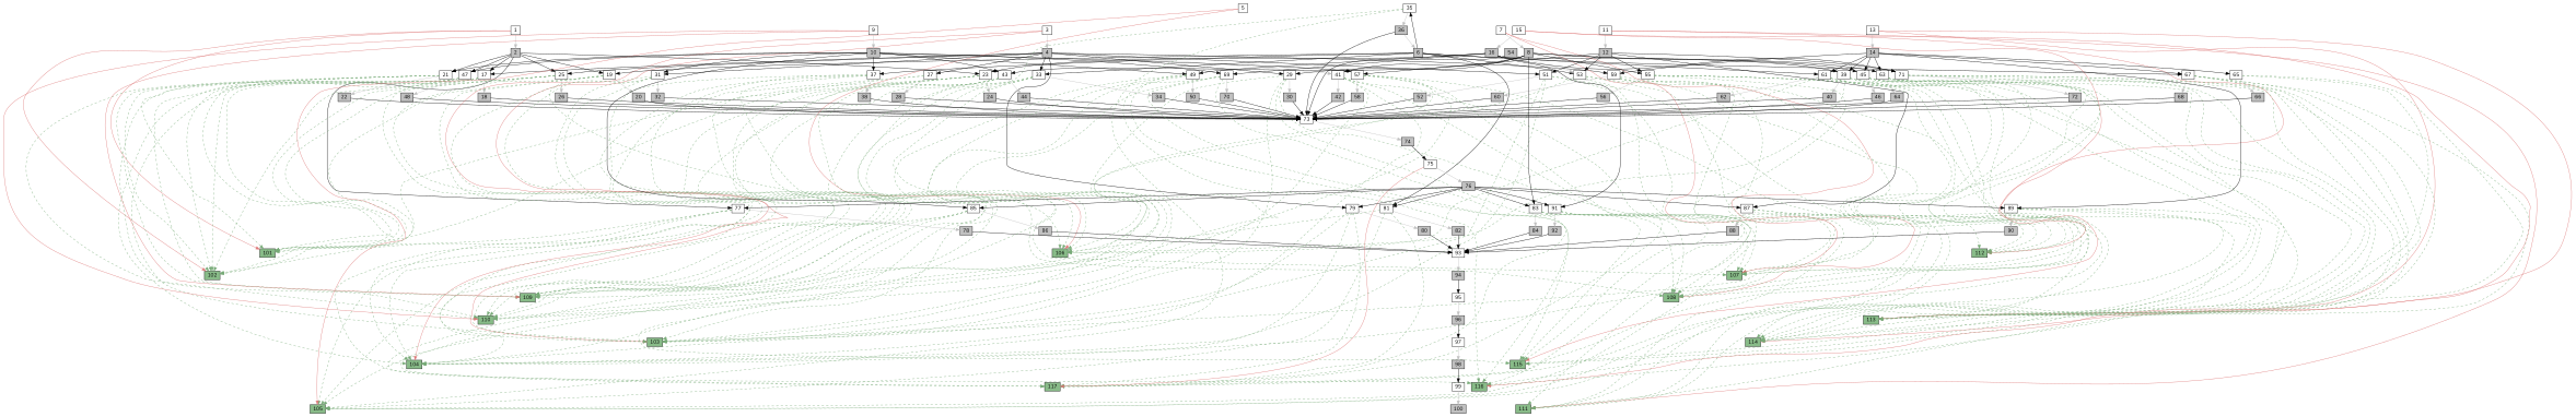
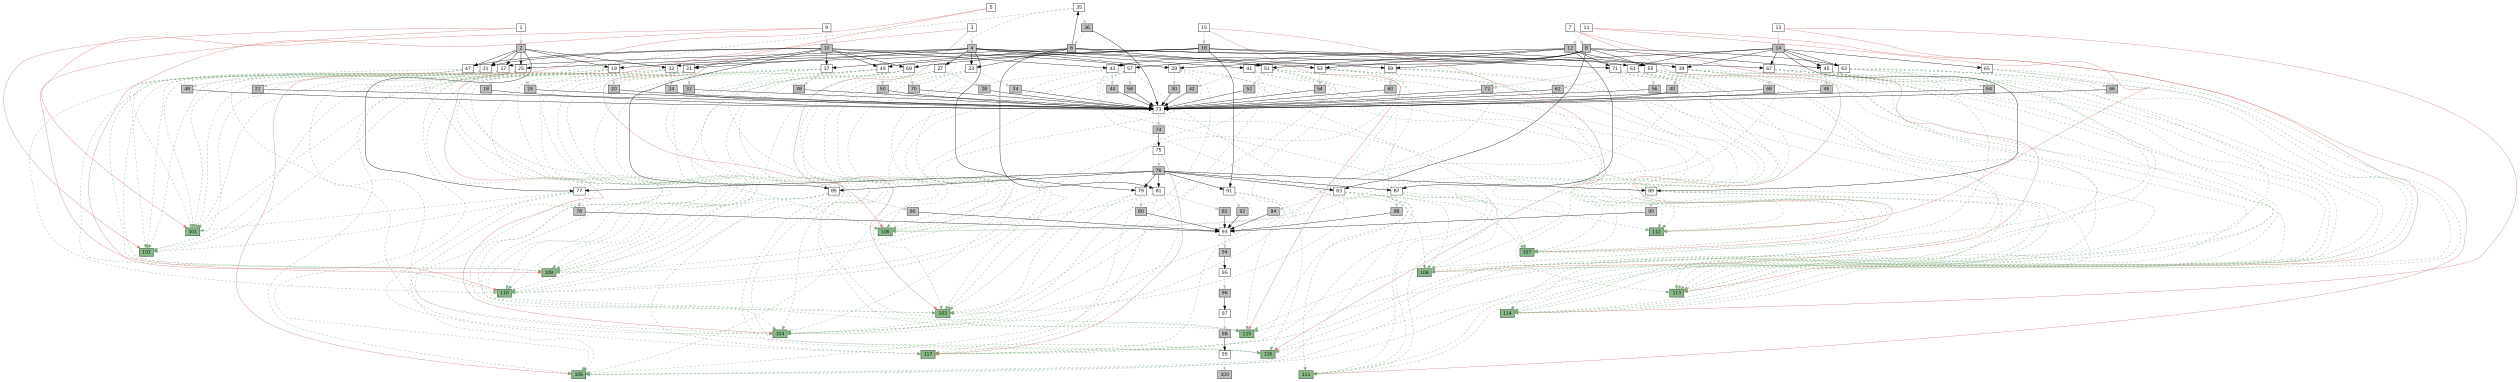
  strict digraph {
    fontname=Nunito
    node [fontname=Nunito shape=rect style=filled]
    edge [color="#77aa77" fontname=Nunito]
    1 [height=0 width=0 style=""]
    2 [fillcolor=gray height=0.1 width=0.1]
    101 [fillcolor="#88bb88" height=0.1 width=0.1]
    102 [fillcolor="#88bb88" height=0.1 width=0.1]
    17 [height=0 width=0 style=""]
    19 [height=0 width=0 style=""]
    21 [height=0 width=0 style=""]
    23 [height=0 width=0 style=""]
    25 [height=0 width=0 style=""]
    47 [height=0 width=0 style=""]
    77 [height=0 width=0 style=""]
    103 [fillcolor="#88bb88" height=0.1 width=0.1]
    104 [fillcolor="#88bb88" height=0.1 width=0.1]
    18 [fillcolor=gray height=0.1 width=0.1]
    105 [fillcolor="#88bb88" height=0.1 width=0.1]
    106 [fillcolor="#88bb88" height=0.1 width=0.1]
    20 [fillcolor=gray height=0.1 width=0.1]
    109 [fillcolor="#88bb88" height=0.1 width=0.1]
    110 [fillcolor="#88bb88" height=0.1 width=0.1]
    22 [fillcolor=gray height=0.1 width=0.1]
    115 [fillcolor="#88bb88" height=0.1 width=0.1]
    116 [fillcolor="#88bb88" height=0.1 width=0.1]
    24 [fillcolor=gray height=0.1 width=0.1]
    26 [fillcolor=gray height=0.1 width=0.1]
    48 [fillcolor=gray height=0.1 width=0.1]
    117 [fillcolor="#88bb88" height=0.1 width=0.1]
    78 [fillcolor=gray height=0.1 width=0.1]
    73 [height=0 width=0 style=""]
    93 [height=0 width=0 style=""]
    3 [height=0 width=0 style=""]
    4 [fillcolor=gray height=0.1 width=0.1]
    27 [height=0 width=0 style=""]
    29 [height=0 width=0 style=""]
    31 [height=0 width=0 style=""]
    33 [height=0 width=0 style=""]
    41 [height=0 width=0 style=""]
    51 [height=0 width=0 style=""]
    59 [height=0 width=0 style=""]
    79 [height=0 width=0 style=""]
    28 [fillcolor=gray height=0.1 width=0.1]
    107 [fillcolor="#88bb88" height=0.1 width=0.1]
    108 [fillcolor="#88bb88" height=0.1 width=0.1]
    30 [fillcolor=gray height=0.1 width=0.1]
    32 [fillcolor=gray height=0.1 width=0.1]
    34 [fillcolor=gray height=0.1 width=0.1]
    42 [fillcolor=gray height=0.1 width=0.1]
    111 [fillcolor="#88bb88" height=0.1 width=0.1]
    112 [fillcolor="#88bb88" height=0.1 width=0.1]
    52 [fillcolor=gray height=0.1 width=0.1]
    113 [fillcolor="#88bb88" height=0.1 width=0.1]
    114 [fillcolor="#88bb88" height=0.1 width=0.1]
    60 [fillcolor=gray height=0.1 width=0.1]
    80 [fillcolor=gray height=0.1 width=0.1]
    5 [height=0 width=0 style=""]
    6 [fillcolor=gray height=0.1 width=0.1]
    35 [height=0 width=0 style=""]
    37 [height=0 width=0 style=""]
    39 [height=0 width=0 style=""]
    53 [height=0 width=0 style=""]
    61 [height=0 width=0 style=""]
    81 [height=0 width=0 style=""]
    36 [fillcolor=gray height=0.1 width=0.1]
    38 [fillcolor=gray height=0.1 width=0.1]
    40 [fillcolor=gray height=0.1 width=0.1]
    54 [fillcolor=gray height=0.1 width=0.1]
    62 [fillcolor=gray height=0.1 width=0.1]
    82 [fillcolor=gray height=0.1 width=0.1]
    7 [height=0 width=0 style=""]
    8 [fillcolor=gray height=0.1 width=0.1]
    43 [height=0 width=0 style=""]
    45 [height=0 width=0 style=""]
    55 [height=0 width=0 style=""]
    63 [height=0 width=0 style=""]
    83 [height=0 width=0 style=""]
    44 [fillcolor=gray height=0.1 width=0.1]
    46 [fillcolor=gray height=0.1 width=0.1]
    56 [fillcolor=gray height=0.1 width=0.1]
    64 [fillcolor=gray height=0.1 width=0.1]
    84 [fillcolor=gray height=0.1 width=0.1]
    9 [height=0 width=0 style=""]
    10 [fillcolor=gray height=0.1 width=0.1]
    49 [height=0 width=0 style=""]
    57 [height=0 width=0 style=""]
    69 [height=0 width=0 style=""]
    85 [height=0 width=0 style=""]
    50 [fillcolor=gray height=0.1 width=0.1]
    58 [fillcolor=gray height=0.1 width=0.1]
    70 [fillcolor=gray height=0.1 width=0.1]
    86 [fillcolor=gray height=0.1 width=0.1]
    11 [height=0 width=0 style=""]
    12 [fillcolor=gray height=0.1 width=0.1]
    71 [height=0 width=0 style=""]
    87 [height=0 width=0 style=""]
    72 [fillcolor=gray height=0.1 width=0.1]
    88 [fillcolor=gray height=0.1 width=0.1]
    13 [height=0 width=0 style=""]
    14 [fillcolor=gray height=0.1 width=0.1]
    65 [height=0 width=0 style=""]
    67 [height=0 width=0 style=""]
    89 [height=0 width=0 style=""]
    66 [fillcolor=gray height=0.1 width=0.1]
    68 [fillcolor=gray height=0.1 width=0.1]
    90 [fillcolor=gray height=0.1 width=0.1]
    15 [height=0 width=0 style=""]
    16 [fillcolor=gray height=0.1 width=0.1]
    91 [height=0 width=0 style=""]
    92 [fillcolor=gray height=0.1 width=0.1]
    74 [fillcolor=gray height=0.1 width=0.1]
    75 [height=0 width=0 style=""]
    76 [fillcolor=gray height=0.1 width=0.1]
    94 [fillcolor=gray height=0.1 width=0.1]
    95 [height=0 width=0 style=""]
    96 [fillcolor=gray height=0.1 width=0.1]
    97 [height=0 width=0 style=""]
    98 [fillcolor=gray height=0.1 width=0.1]
    99 [height=0 width=0 style=""]
    100 [fillcolor=gray height=0.1 width=0.1]
    1 -> 2 [color=gray]
    1 -> 101 [color="#dd7777" weight=0]
    1 -> 102 [color="#dd7777" weight=0]
    2 -> 17 [color=""]
    2 -> 19 [color=""]
    2 -> 21 [color=""]
    2 -> 23 [color=""]
    2 -> 25 [color=""]
    2 -> 47 [color=""]
    2 -> 77 [color=""]
    17 -> 101 [style=dashed weight=0]
    17 -> 102 [style=dashed weight=0]
-   17 -> 103 [style=dashed weight=0]
    17 -> 104 [style=dashed weight=0]
    17 -> 18 [color=gray]
    19 -> 101 [style=dashed weight=0]
    19 -> 102 [style=dashed weight=0]
    19 -> 105 [style=dashed weight=0]
    19 -> 106 [style=dashed weight=0]
    19 -> 20 [color=gray]
    21 -> 101 [style=dashed weight=0]
    21 -> 102 [style=dashed weight=0]
    21 -> 109 [style=dashed weight=0]
    21 -> 110 [style=dashed weight=0]
    21 -> 22 [color=gray]
    23 -> 101 [style=dashed weight=0]
    23 -> 102 [style=dashed weight=0]
    23 -> 115 [style=dashed weight=0]
    23 -> 116 [style=dashed weight=0]
    23 -> 24 [color=gray]
    25 -> 101 [style=dashed weight=0]
    25 -> 102 [style=dashed weight=0]
    25 -> 103 [style=dashed weight=0]
    25 -> 104 [style=dashed weight=0]
    25 -> 26 [color=gray]
    47 -> 101 [style=dashed weight=0]
    47 -> 102 [style=dashed weight=0]
    47 -> 109 [style=dashed weight=0]
    47 -> 110 [style=dashed weight=0]
    47 -> 48 [color=gray]
    77 -> 101 [style=dashed weight=0]
    77 -> 102 [style=dashed weight=0]
    77 -> 117 [style=dashed weight=0]
    77 -> 78 [color=gray]
    18 -> 73 [color=""]
    20 -> 73 [color=""]
    22 -> 73 [color=""]
    24 -> 73 [color=""]
    26 -> 73 [color=""]
    48 -> 73 [color=""]
    78 -> 93 [color=""]
    73 -> 74 [color=gray]
    93 -> 94 [color=gray]
    3 -> 103 [color="#dd7777" weight=0]
    3 -> 104 [color="#dd7777" weight=0]
    3 -> 4 [color=gray]
    4 -> 17 [color=""]
    4 -> 25 [color=""]
    4 -> 27 [color=""]
    4 -> 29 [color=""]
    4 -> 31 [color=""]
    4 -> 33 [color=""]
-   4 -> 41 [color=gray]
+   4 -> 41 [color=""]
    4 -> 51 [color=""]
    4 -> 59 [color=""]
    4 -> 79 [color=""]
    27 -> 103 [style=dashed weight=0]
    27 -> 104 [style=dashed weight=0]
    27 -> 28 [color=gray]
    29 -> 103 [style=dashed weight=0]
    29 -> 104 [style=dashed weight=0]
    29 -> 107 [style=dashed weight=0]
    29 -> 108 [style=dashed weight=0]
    29 -> 30 [color=gray]
    31 -> 103 [style=dashed weight=0]
    31 -> 104 [style=dashed weight=0]
    31 -> 109 [style=dashed weight=0]
    31 -> 110 [style=dashed weight=0]
    31 -> 32 [color=gray]
    33 -> 103 [style=dashed weight=0]
    33 -> 104 [style=dashed weight=0]
    33 -> 105 [style=dashed weight=0]
    33 -> 106 [style=dashed weight=0]
    33 -> 34 [color=gray]
    41 -> 103 [style=dashed weight=0]
    41 -> 104 [style=dashed weight=0]
    41 -> 107 [style=dashed weight=0]
    41 -> 108 [style=dashed weight=0]
    41 -> 42 [color=gray]
    51 -> 103 [style=dashed weight=0]
    51 -> 104 [style=dashed weight=0]
    51 -> 111 [style=dashed weight=0]
    51 -> 112 [style=dashed weight=0]
    51 -> 52 [color=gray]
    59 -> 103 [style=dashed weight=0]
    59 -> 104 [style=dashed weight=0]
    59 -> 113 [style=dashed weight=0]
    59 -> 114 [style=dashed weight=0]
    59 -> 60 [color=gray]
    79 -> 103 [style=dashed weight=0]
    79 -> 104 [style=dashed weight=0]
    79 -> 117 [style=dashed weight=0]
    79 -> 80 [color=gray]
    28 -> 73 [color=""]
    30 -> 73 [color=""]
    32 -> 73 [color=""]
    34 -> 73 [color=""]
    42 -> 73 [color=""]
    52 -> 73 [color=""]
    60 -> 73 [color=""]
    80 -> 93 [color=""]
    5 -> 105 [color="#dd7777" weight=0]
    5 -> 106 [color="#dd7777" weight=0]
    6 -> 19 [color=""]
    6 -> 33 [color=""]
    6 -> 35 [color=""]
    6 -> 37 [color=""]
    6 -> 39 [color=""]
    6 -> 53 [color=""]
    6 -> 61 [color=""]
    6 -> 81 [color=""]
    35 -> 105 [style=dashed weight=0]
    35 -> 106 [style=dashed weight=0]
    35 -> 36 [color=gray]
    37 -> 105 [style=dashed weight=0]
    37 -> 106 [style=dashed weight=0]
    37 -> 109 [style=dashed weight=0]
    37 -> 110 [style=dashed weight=0]
    37 -> 38 [color=gray]
    39 -> 105 [style=dashed weight=0]
    39 -> 106 [style=dashed weight=0]
    39 -> 113 [style=dashed weight=0]
    39 -> 114 [style=dashed weight=0]
    39 -> 40 [color=gray]
    53 -> 105 [style=dashed weight=0]
    53 -> 106 [style=dashed weight=0]
    53 -> 111 [style=dashed weight=0]
    53 -> 112 [style=dashed weight=0]
-   54 -> 53 [color=gray]
+   53 -> 54 [color=gray]
    61 -> 105 [style=dashed weight=0]
    61 -> 106 [style=dashed weight=0]
    61 -> 113 [style=dashed weight=0]
    61 -> 114 [style=dashed weight=0]
    61 -> 62 [color=gray]
    81 -> 105 [style=dashed weight=0]
    81 -> 106 [style=dashed weight=0]
    81 -> 117 [style=dashed weight=0]
    81 -> 82 [color=gray]
    36 -> 73 [color=""]
    36 -> 6 [color=gray]
    38 -> 73 [color=""]
    40 -> 73 [color=""]
    54 -> 73 [color=""]
    62 -> 73 [color=""]
    82 -> 93 [color=""]
    7 -> 107 [color="#dd7777" weight=0]
    7 -> 108 [color="#dd7777" weight=0]
    7 -> 8 [color=gray]
    8 -> 29 [color=""]
    8 -> 41 [color=""]
    8 -> 43 [color=""]
    8 -> 45 [color=""]
    8 -> 55 [color=""]
    8 -> 63 [color=""]
    8 -> 83 [color=""]
    43 -> 109 [style=dashed weight=0]
    43 -> 110 [style=dashed weight=0]
    43 -> 107 [style=dashed weight=0]
    43 -> 108 [style=dashed weight=0]
    43 -> 44 [color=gray]
    45 -> 107 [style=dashed weight=0]
    45 -> 108 [style=dashed weight=0]
    45 -> 113 [style=dashed weight=0]
    45 -> 114 [style=dashed weight=0]
    45 -> 46 [color=gray]
    55 -> 107 [style=dashed weight=0]
    55 -> 108 [style=dashed weight=0]
    55 -> 111 [style=dashed weight=0]
    55 -> 112 [style=dashed weight=0]
    55 -> 56 [color=gray]
    63 -> 107 [style=dashed weight=0]
    63 -> 108 [style=dashed weight=0]
    63 -> 113 [style=dashed weight=0]
    63 -> 114 [style=dashed weight=0]
    63 -> 64 [color=gray]
    83 -> 117 [style=dashed weight=0]
    83 -> 107 [style=dashed weight=0]
    83 -> 108 [style=dashed weight=0]
    83 -> 84 [color=gray]
    44 -> 73 [color=""]
    46 -> 73 [color=""]
    56 -> 73 [color=""]
    64 -> 73 [color=""]
    84 -> 93 [color=""]
    9 -> 109 [color="#dd7777" weight=0]
    9 -> 110 [color="#dd7777" weight=0]
    9 -> 10 [color=gray]
    10 -> 21 [color=""]
    10 -> 47 [color=""]
    10 -> 31 [color=""]
    10 -> 37 [color=""]
    10 -> 43 [color=""]
    10 -> 49 [color=""]
    10 -> 57 [color=""]
    10 -> 69 [color=""]
    10 -> 85 [color=""]
    49 -> 109 [style=dashed weight=0]
    49 -> 110 [style=dashed weight=0]
    49 -> 115 [style=dashed weight=0]
    49 -> 116 [style=dashed weight=0]
    49 -> 50 [color=gray]
    57 -> 109 [style=dashed weight=0]
    57 -> 110 [style=dashed weight=0]
    57 -> 111 [style=dashed weight=0]
    57 -> 112 [style=dashed weight=0]
    57 -> 58 [color=gray]
    69 -> 109 [style=dashed weight=0]
    69 -> 110 [style=dashed weight=0]
    69 -> 115 [style=dashed weight=0]
    69 -> 116 [style=dashed weight=0]
    69 -> 70 [color=gray]
    85 -> 109 [style=dashed weight=0]
    85 -> 110 [style=dashed weight=0]
    85 -> 117 [style=dashed weight=0]
    85 -> 86 [color=gray]
    50 -> 73 [color=""]
    58 -> 73 [color=""]
    70 -> 73 [color=""]
    86 -> 93 [color=""]
    11 -> 111 [color="#dd7777" weight=0]
    11 -> 112 [color="#dd7777" weight=0]
    11 -> 12 [color=gray]
    12 -> 51 [color=""]
    12 -> 53 [color=""]
    12 -> 55 [color=""]
    12 -> 57 [color=""]
    12 -> 71 [color=""]
    12 -> 87 [color=""]
    71 -> 115 [style=dashed weight=0]
    71 -> 116 [style=dashed weight=0]
    71 -> 111 [style=dashed weight=0]
    71 -> 112 [style=dashed weight=0]
    71 -> 72 [color=gray]
    87 -> 117 [style=dashed weight=0]
    87 -> 111 [style=dashed weight=0]
    87 -> 112 [style=dashed weight=0]
    87 -> 88 [color=gray]
    72 -> 73 [color=""]
    88 -> 93 [color=""]
    13 -> 113 [color="#dd7777" weight=0]
    13 -> 114 [color="#dd7777" weight=0]
    13 -> 14 [color=gray]
    14 -> 59 [color=""]
    14 -> 39 [color=""]
    14 -> 61 [color=""]
    14 -> 45 [color=""]
    14 -> 63 [color=""]
    14 -> 65 [color=""]
    14 -> 67 [color=""]
    14 -> 89 [color=""]
    65 -> 113 [style=dashed weight=0]
    65 -> 114 [style=dashed weight=0]
    65 -> 66 [color=gray]
    67 -> 115 [style=dashed weight=0]
    67 -> 116 [style=dashed weight=0]
    67 -> 113 [style=dashed weight=0]
    67 -> 114 [style=dashed weight=0]
    67 -> 68 [color=gray]
    89 -> 117 [style=dashed weight=0]
    89 -> 113 [style=dashed weight=0]
    89 -> 114 [style=dashed weight=0]
    89 -> 90 [color=gray]
    66 -> 73 [color=""]
    68 -> 73 [color=""]
    90 -> 93 [color=""]
    15 -> 115 [color="#dd7777" weight=0]
    15 -> 116 [color="#dd7777" weight=0]
    15 -> 16 [color=gray]
    16 -> 23 [color=""]
    16 -> 49 [color=""]
    16 -> 69 [color=""]
    16 -> 71 [color=""]
    16 -> 67 [color=""]
    16 -> 91 [color=""]
    91 -> 115 [style=dashed weight=0]
    91 -> 116 [style=dashed weight=0]
    91 -> 117 [style=dashed weight=0]
    91 -> 92 [color=gray]
    92 -> 93 [color=""]
    74 -> 75 [color=""]
    75 -> 117 [color="#dd7777" weight=0]
    75 -> 76 [color=gray]
    76 -> 77 [color=""]
    76 -> 79 [color=""]
    76 -> 81 [color=""]
    76 -> 83 [color=""]
    76 -> 85 [color=""]
    76 -> 87 [color=""]
    76 -> 89 [color=""]
    76 -> 91 [color=""]
    94 -> 95 [color=""]
    95 -> 96 [color=gray]
    96 -> 97 [color=""]
    97 -> 98 [color=gray]
    98 -> 99 [color=""]
    99 -> 100 [color=gray]
  }
